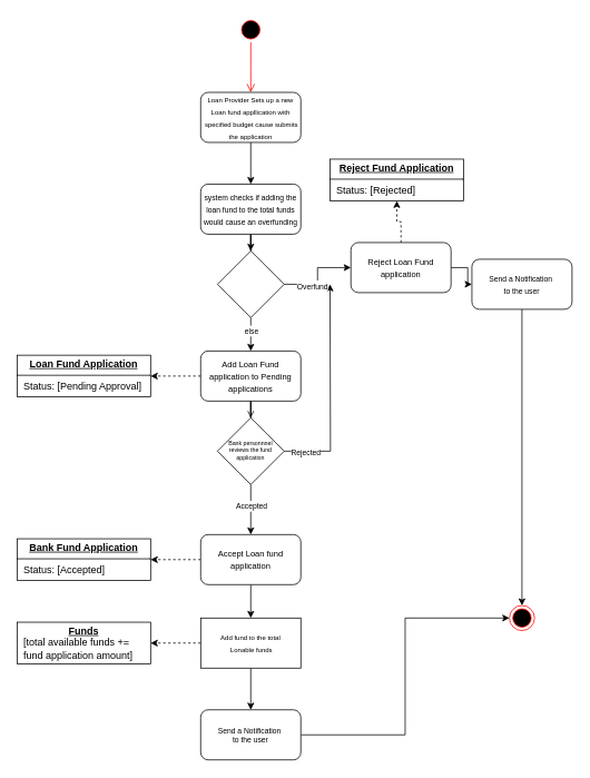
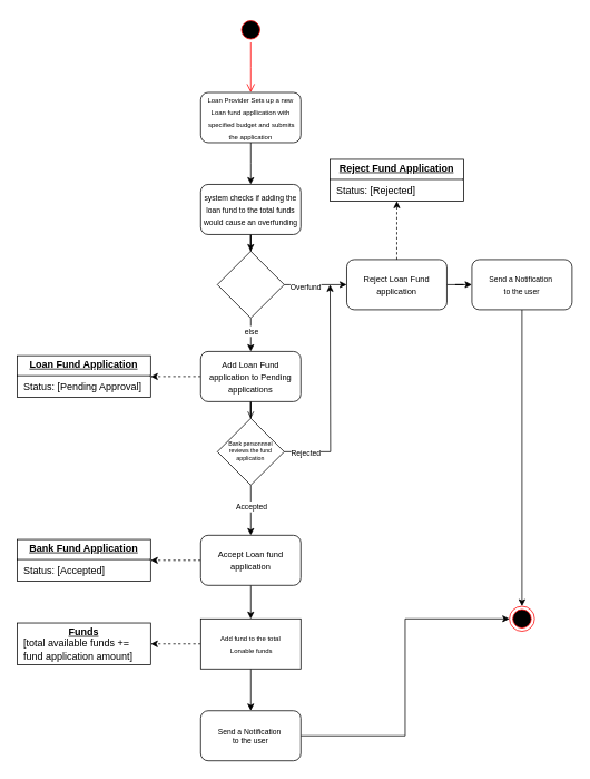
  <mxCell id="0" />
  <mxCell id="1" parent="0" />
  <mxCell id="2" value="" style="ellipse;html=1;shape=startState;fillColor=#000000;strokeColor=#ff0000;" vertex="1" parent="1"><mxGeometry x="285" y="20" width="30" height="30" as="geometry" /></mxCell>
  <mxCell id="3" value="" style="edgeStyle=orthogonalEdgeStyle;html=1;verticalAlign=bottom;endArrow=open;endSize=8;strokeColor=#ff0000;rounded=0;" edge="1" source="2" parent="1"><mxGeometry relative="1" as="geometry"><mxPoint x="300" y="110" as="targetPoint" /></mxGeometry></mxCell>
  <mxCell id="4" style="edgeStyle=orthogonalEdgeStyle;rounded=0;orthogonalLoop=1;jettySize=auto;html=1;" edge="1" parent="1" source="5"><mxGeometry relative="1" as="geometry"><mxPoint x="300" y="220" as="targetPoint" /></mxGeometry></mxCell>
- <mxCell id="5" value="&lt;font style=&quot;font-size: 8px;&quot;&gt;Loan Provider Sets up a new Loan fund appllication with&lt;/font&gt;&lt;div&gt;&lt;font style=&quot;font-size: 8px;&quot;&gt;&amp;nbsp;specified budget cause submits the application&lt;/font&gt;&lt;/div&gt;" style="rounded=1;whiteSpace=wrap;html=1;" vertex="1" parent="1"><mxGeometry x="240" y="110" width="120" height="60" as="geometry" /></mxCell>
+ <mxCell id="5" value="&lt;font style=&quot;font-size: 8px;&quot;&gt;Loan Provider Sets up a new Loan fund appllication with&lt;/font&gt;&lt;div&gt;&lt;font style=&quot;font-size: 8px;&quot;&gt;&amp;nbsp;specified budget and submits the application&lt;/font&gt;&lt;/div&gt;" style="rounded=1;whiteSpace=wrap;html=1;" vertex="1" parent="1"><mxGeometry x="240" y="110" width="120" height="60" as="geometry" /></mxCell>
  <mxCell id="6" style="edgeStyle=orthogonalEdgeStyle;rounded=0;orthogonalLoop=1;jettySize=auto;html=1;exitX=1;exitY=0.5;exitDx=0;exitDy=0;" edge="1" parent="1" source="10"><mxGeometry relative="1" as="geometry"><mxPoint x="395" y="340" as="targetPoint" /></mxGeometry></mxCell>
  <mxCell id="7" value="&lt;font style=&quot;font-size: 9px;&quot;&gt;Rejected&lt;/font&gt;" style="edgeLabel;html=1;align=center;verticalAlign=middle;resizable=0;points=[];" vertex="1" connectable="0" parent="6"><mxGeometry x="-0.729" y="-1" relative="1" as="geometry"><mxPoint x="-10" y="-1" as="offset" /></mxGeometry></mxCell>
  <mxCell id="8" style="edgeStyle=orthogonalEdgeStyle;rounded=0;orthogonalLoop=1;jettySize=auto;html=1;exitX=0.5;exitY=1;exitDx=0;exitDy=0;" edge="1" parent="1" source="10" target="25"><mxGeometry relative="1" as="geometry" /></mxCell>
  <mxCell id="9" value="&lt;font style=&quot;font-size: 9px;&quot;&gt;Accepted&lt;/font&gt;" style="edgeLabel;html=1;align=center;verticalAlign=middle;resizable=0;points=[];" vertex="1" connectable="0" parent="8"><mxGeometry x="0.489" relative="1" as="geometry"><mxPoint y="-20" as="offset" /></mxGeometry></mxCell>
  <mxCell id="10" value="&lt;font style=&quot;font-size: 7px;&quot;&gt;Bank personnnel&lt;/font&gt;&lt;div style=&quot;font-size: 7px;&quot;&gt;&lt;font style=&quot;font-size: 7px;&quot;&gt;&amp;nbsp;reviews the fund&amp;nbsp;&lt;/font&gt;&lt;/div&gt;&lt;div style=&quot;font-size: 7px;&quot;&gt;&lt;font style=&quot;font-size: 7px;&quot;&gt;application&lt;/font&gt;&lt;/div&gt;" style="rhombus;whiteSpace=wrap;html=1;fontSize=5;" vertex="1" parent="1"><mxGeometry x="260" y="500" width="80" height="80" as="geometry" /></mxCell>
  <mxCell id="11" style="edgeStyle=orthogonalEdgeStyle;rounded=0;orthogonalLoop=1;jettySize=auto;html=1;exitX=1;exitY=0.5;exitDx=0;exitDy=0;" edge="1" parent="1" source="15" target="22"><mxGeometry relative="1" as="geometry" /></mxCell>
  <mxCell id="12" value="&lt;font style=&quot;font-size: 9px;&quot;&gt;Overfund&lt;/font&gt;" style="edgeLabel;html=1;align=center;verticalAlign=middle;resizable=0;points=[];" vertex="1" connectable="0" parent="11"><mxGeometry x="-0.333" y="-1" relative="1" as="geometry"><mxPoint as="offset" /></mxGeometry></mxCell>
  <mxCell id="13" style="edgeStyle=orthogonalEdgeStyle;rounded=0;orthogonalLoop=1;jettySize=auto;html=1;exitX=0.5;exitY=1;exitDx=0;exitDy=0;entryX=0.5;entryY=0;entryDx=0;entryDy=0;" edge="1" parent="1" source="15" target="28"><mxGeometry relative="1" as="geometry" /></mxCell>
  <mxCell id="14" value="&lt;font style=&quot;font-size: 9px;&quot;&gt;else&lt;/font&gt;" style="edgeLabel;html=1;align=center;verticalAlign=middle;resizable=0;points=[];" vertex="1" connectable="0" parent="13"><mxGeometry x="-0.267" relative="1" as="geometry"><mxPoint as="offset" /></mxGeometry></mxCell>
  <mxCell id="15" value="" style="rhombus;whiteSpace=wrap;html=1;" vertex="1" parent="1"><mxGeometry x="260" y="300" width="80" height="80" as="geometry" /></mxCell>
  <mxCell id="16" style="edgeStyle=orthogonalEdgeStyle;rounded=0;orthogonalLoop=1;jettySize=auto;html=1;exitX=0.5;exitY=1;exitDx=0;exitDy=0;" edge="1" parent="1" source="17" target="15"><mxGeometry relative="1" as="geometry" /></mxCell>
  <mxCell id="17" value="&lt;font style=&quot;font-size: 9px;&quot;&gt;system checks if adding the loan fund to the total funds would cause an overfunding&lt;/font&gt;" style="rounded=1;whiteSpace=wrap;html=1;" vertex="1" parent="1"><mxGeometry x="240" y="220" width="120" height="60" as="geometry" /></mxCell>
  <mxCell id="18" style="edgeStyle=orthogonalEdgeStyle;rounded=0;orthogonalLoop=1;jettySize=auto;html=1;entryX=0.5;entryY=0;entryDx=0;entryDy=0;" edge="1" parent="1" source="19" target="31"><mxGeometry relative="1" as="geometry" /></mxCell>
  <mxCell id="19" value="&lt;font style=&quot;font-size: 9px;&quot;&gt;Send a Notification&amp;nbsp;&lt;/font&gt;&lt;div&gt;&lt;font style=&quot;font-size: 9px;&quot;&gt;to the user&lt;/font&gt;&lt;/div&gt;" style="rounded=1;whiteSpace=wrap;html=1;" vertex="1" parent="1"><mxGeometry x="565" y="310" width="120" height="60" as="geometry" /></mxCell>
  <mxCell id="20" style="edgeStyle=orthogonalEdgeStyle;rounded=0;orthogonalLoop=1;jettySize=auto;html=1;exitX=1;exitY=0.5;exitDx=0;exitDy=0;" edge="1" parent="1" source="22" target="19"><mxGeometry relative="1" as="geometry" /></mxCell>
  <mxCell id="21" style="edgeStyle=orthogonalEdgeStyle;rounded=0;orthogonalLoop=1;jettySize=auto;html=1;entryX=0.5;entryY=1;entryDx=0;entryDy=0;dashed=1;" edge="1" parent="1" source="22" target="35"><mxGeometry relative="1" as="geometry" /></mxCell>
- <mxCell id="22" value="&lt;font size=&quot;1&quot;&gt;Reject Loan Fund application&lt;/font&gt;" style="rounded=1;whiteSpace=wrap;html=1;" vertex="1" parent="1"><mxGeometry x="420" y="290" width="120" height="60" as="geometry" /></mxCell>
+ <mxCell id="22" value="&lt;font size=&quot;1&quot;&gt;Reject Loan Fund application&lt;/font&gt;" style="rounded=1;whiteSpace=wrap;html=1;" vertex="1" parent="1"><mxGeometry x="415" y="310" width="120" height="60" as="geometry" /></mxCell>
  <mxCell id="23" style="edgeStyle=orthogonalEdgeStyle;rounded=0;orthogonalLoop=1;jettySize=auto;html=1;exitX=0.5;exitY=1;exitDx=0;exitDy=0;entryX=0.5;entryY=0;entryDx=0;entryDy=0;" edge="1" parent="1" source="25" target="34"><mxGeometry relative="1" as="geometry" /></mxCell>
  <mxCell id="24" style="edgeStyle=orthogonalEdgeStyle;rounded=0;orthogonalLoop=1;jettySize=auto;html=1;dashed=1;" edge="1" parent="1" source="25" target="37"><mxGeometry relative="1" as="geometry" /></mxCell>
  <mxCell id="25" value="&lt;font size=&quot;1&quot;&gt;Accept Loan fund application&lt;/font&gt;" style="rounded=1;whiteSpace=wrap;html=1;" vertex="1" parent="1"><mxGeometry x="240" y="640" width="120" height="60" as="geometry" /></mxCell>
  <mxCell id="26" style="edgeStyle=orthogonalEdgeStyle;rounded=0;orthogonalLoop=1;jettySize=auto;html=1;exitX=0.5;exitY=1;exitDx=0;exitDy=0;endArrow=open;" edge="1" parent="1" source="28" target="10"><mxGeometry relative="1" as="geometry" /></mxCell>
  <mxCell id="27" style="edgeStyle=orthogonalEdgeStyle;rounded=0;orthogonalLoop=1;jettySize=auto;html=1;dashed=1;" edge="1" parent="1" source="28" target="36"><mxGeometry relative="1" as="geometry" /></mxCell>
  <mxCell id="28" value="&lt;font size=&quot;1&quot;&gt;Add Loan Fund application to Pending applications&lt;/font&gt;" style="rounded=1;whiteSpace=wrap;html=1;" vertex="1" parent="1"><mxGeometry x="240" y="420" width="120" height="60" as="geometry" /></mxCell>
  <mxCell id="29" style="edgeStyle=orthogonalEdgeStyle;rounded=0;orthogonalLoop=1;jettySize=auto;html=1;exitX=1;exitY=0.5;exitDx=0;exitDy=0;entryX=0;entryY=0.5;entryDx=0;entryDy=0;" edge="1" parent="1" source="30" target="31"><mxGeometry relative="1" as="geometry" /></mxCell>
  <mxCell id="30" value="&lt;font style=&quot;font-size: 9px;&quot;&gt;Send a Notification&amp;nbsp;&lt;/font&gt;&lt;div style=&quot;font-size: 9px;&quot;&gt;&lt;font style=&quot;font-size: 9px;&quot;&gt;to the user&lt;/font&gt;&lt;/div&gt;" style="rounded=1;whiteSpace=wrap;html=1;" vertex="1" parent="1"><mxGeometry x="240" y="850" width="120" height="60" as="geometry" /></mxCell>
  <mxCell id="31" value="" style="ellipse;html=1;shape=endState;fillColor=#000000;strokeColor=#ff0000;" vertex="1" parent="1"><mxGeometry x="610" y="725" width="30" height="30" as="geometry" /></mxCell>
  <mxCell id="32" style="edgeStyle=orthogonalEdgeStyle;rounded=0;orthogonalLoop=1;jettySize=auto;html=1;exitX=0.5;exitY=1;exitDx=0;exitDy=0;entryX=0.5;entryY=0;entryDx=0;entryDy=0;" edge="1" parent="1" source="34" target="30"><mxGeometry relative="1" as="geometry" /></mxCell>
  <mxCell id="33" style="edgeStyle=orthogonalEdgeStyle;rounded=0;orthogonalLoop=1;jettySize=auto;html=1;dashed=1;" edge="1" parent="1" source="34" target="38"><mxGeometry relative="1" as="geometry" /></mxCell>
  <mxCell id="34" value="&lt;span style=&quot;font-size: 8px;&quot;&gt;Add fund to the total&lt;/span&gt;&lt;div&gt;&lt;span style=&quot;font-size: 8px;&quot;&gt;&amp;nbsp;Lonable funds&lt;/span&gt;&lt;/div&gt;" style="whiteSpace=wrap;html=1;rounded=0;" vertex="1" parent="1"><mxGeometry x="240" y="740" width="120" height="60" as="geometry" /></mxCell>
  <mxCell id="35" value="&lt;p style=&quot;margin:0px;margin-top:4px;text-align:center;text-decoration:underline;&quot;&gt;&lt;b&gt;Reject Fund Application&lt;/b&gt;&lt;/p&gt;&lt;hr size=&quot;1&quot; style=&quot;border-style:solid;&quot;&gt;&lt;p style=&quot;margin:0px;margin-left:8px;&quot;&gt;Status: [Rejected]&lt;/p&gt;" style="verticalAlign=top;align=left;overflow=fill;html=1;whiteSpace=wrap;" vertex="1" parent="1"><mxGeometry x="395" y="190" width="160" height="50" as="geometry" /></mxCell>
  <mxCell id="36" value="&lt;p style=&quot;margin:0px;margin-top:4px;text-align:center;text-decoration:underline;&quot;&gt;&lt;b&gt;Loan Fund Application&lt;/b&gt;&lt;/p&gt;&lt;hr size=&quot;1&quot; style=&quot;border-style:solid;&quot;&gt;&lt;p style=&quot;margin:0px;margin-left:8px;&quot;&gt;Status: [Pending Approval]&lt;/p&gt;" style="verticalAlign=top;align=left;overflow=fill;html=1;whiteSpace=wrap;" vertex="1" parent="1"><mxGeometry x="20" y="425" width="160" height="50" as="geometry" /></mxCell>
  <mxCell id="37" value="&lt;p style=&quot;margin:0px;margin-top:4px;text-align:center;text-decoration:underline;&quot;&gt;&lt;b&gt;Bank Fund Application&lt;/b&gt;&lt;/p&gt;&lt;hr size=&quot;1&quot; style=&quot;border-style:solid;&quot;&gt;&lt;p style=&quot;margin:0px;margin-left:8px;&quot;&gt;Status: [Accepted]&lt;/p&gt;" style="verticalAlign=top;align=left;overflow=fill;html=1;whiteSpace=wrap;" vertex="1" parent="1"><mxGeometry x="20" y="645" width="160" height="50" as="geometry" /></mxCell>
  <mxCell id="38" value="&lt;p style=&quot;margin:0px;margin-top:4px;text-align:center;text-decoration:underline;&quot;&gt;&lt;b&gt;Funds&lt;/b&gt;&lt;/p&gt;&lt;p style=&quot;margin:0px;margin-left:8px;&quot;&gt;[total available funds +=&amp;nbsp; fund application amount]&lt;/p&gt;" style="verticalAlign=top;align=left;overflow=fill;html=1;whiteSpace=wrap;" vertex="1" parent="1"><mxGeometry x="20" y="745" width="160" height="50" as="geometry" /></mxCell>
